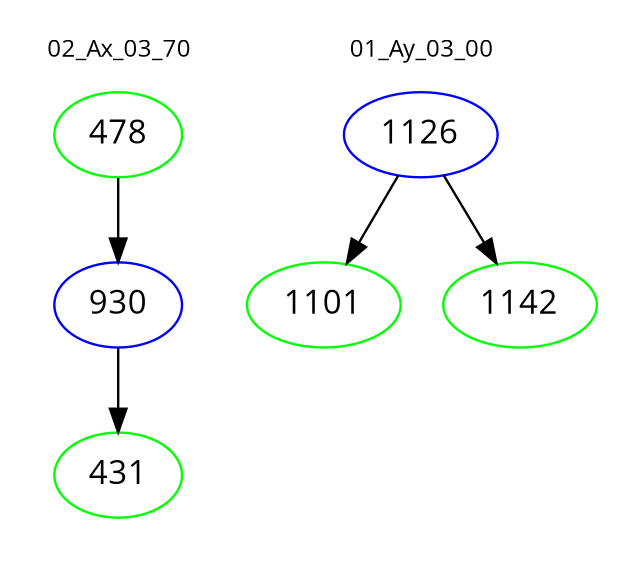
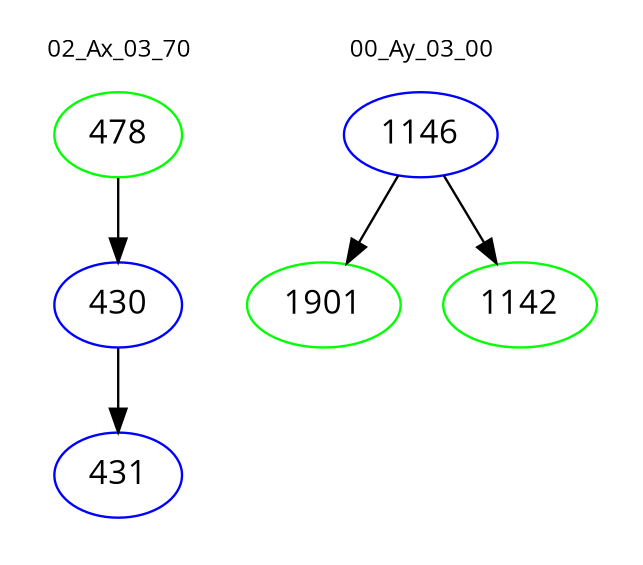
  digraph {
    fontname="Open Sans"
    node [color=green fontname="Open Sans"]
    edge [color=black fontname="Open Sans"]
-   n1 [color=blue label=930]
-   n2 [label=431]
+   n1 [color=blue label=430]
+   n2 [color=blue label=431]
    n3 [label=478]
-   n4 [color=blue label=1126]
-   n5 [label=1101]
+   n4 [color=blue label=1146]
+   n5 [label=1901]
    n6 [label=1142]
    subgraph cluster_1 {
      color=white
      fontsize=10
      label="02_Ax_03_70"
      n1
      n2
      n3
    }
    subgraph cluster_2 {
      color=white
      fontsize=10
-     label="01_Ay_03_00"
+     label="00_Ay_03_00"
      n4
      n5
      n6
    }
    n1 -> n2
    n3 -> n1
    n4 -> n5
    n4 -> n6
  }
